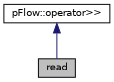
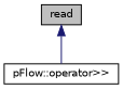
  digraph {
    rankdir=TB
    node [color=black fontname=Helvetica fontsize=10 shape=record style=filled]
    n1 [fillcolor=grey75 fontcolor=black height=0.2 label=read width=0.4]
    n2 [fillcolor=white height=0.2 label="pFlow::operator\>\>" width=0.4]
-   n2 -> n1 [color=midnightblue dir=back fontname=Helvetica fontsize=10 labelfontname=Helvetica labelfontsize=10 style=solid]
+   n1 -> n2 [color=midnightblue dir=back fontname=Helvetica fontsize=10 labelfontname=Helvetica labelfontsize=10 style=solid]
  }
